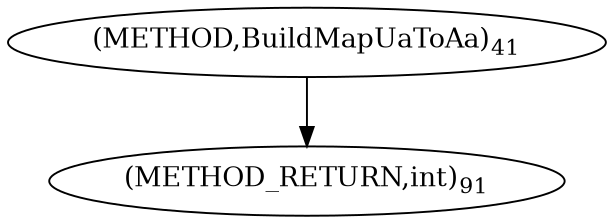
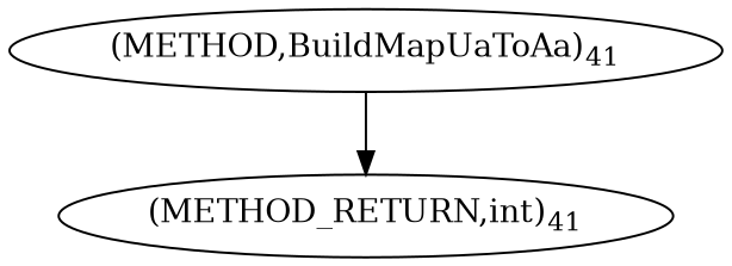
  digraph {
    n1 [label=<(METHOD,BuildMapUaToAa)<SUB>41</SUB>>]
-   n2 [label=<(METHOD_RETURN,int)<SUB>91</SUB>>]
+   n2 [label=<(METHOD_RETURN,int)<SUB>41</SUB>>]
    n1 -> n2
  }
